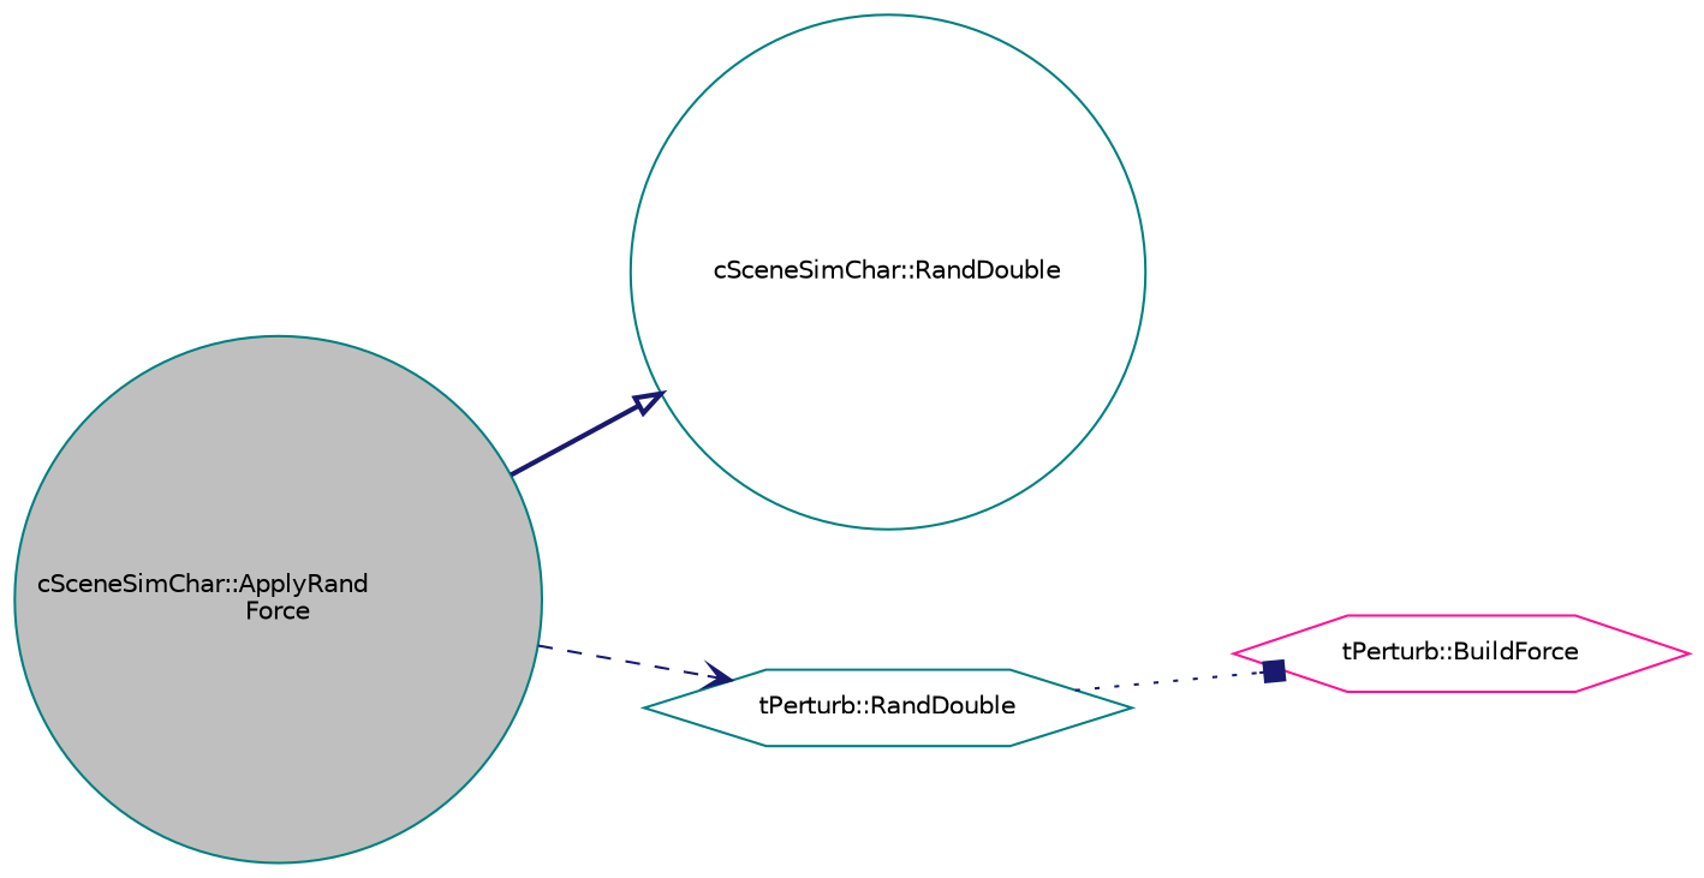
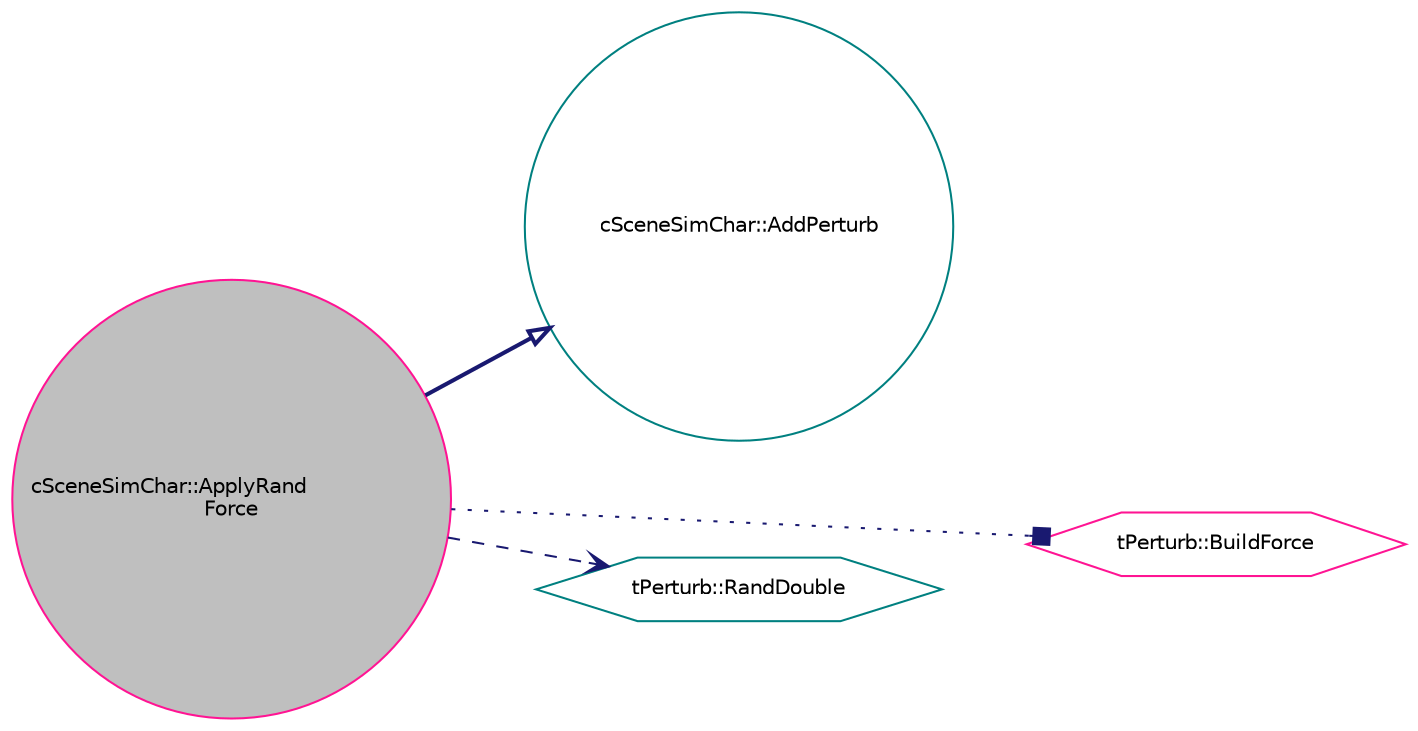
  digraph {
    rankdir=LR
    node [color=deeppink fillcolor=white fontname=Helvetica fontsize=10 shape=circle style=filled]
    edge [color=midnightblue fontname=Helvetica fontsize=10 labelfontname=Helvetica labelfontsize=10]
-   n1 [color=teal fillcolor=grey75 fontcolor=black height=0.2 label="cSceneSimChar::ApplyRand\lForce" width=0.4]
-   n2 [color=teal height=0.2 label="cSceneSimChar::RandDouble" width=0.4]
+   n1 [fillcolor=grey75 fontcolor=black height=0.2 label="cSceneSimChar::ApplyRand\lForce" width=0.4]
+   n2 [color=teal height=0.2 label="cSceneSimChar::AddPerturb" width=0.4]
    n3 [height=0.2 label="tPerturb::BuildForce" shape=hexagon width=0.4]
    n4 [color=teal height=0.2 label="tPerturb::RandDouble" shape=hexagon width=0.4]
    n1 -> n2 [arrowhead=onormal style=bold]
-   n4 -> n3 [arrowhead=box style=dotted]
+   n1 -> n3 [arrowhead=box style=dotted]
    n1 -> n4 [arrowhead=vee style=dashed]
  }
